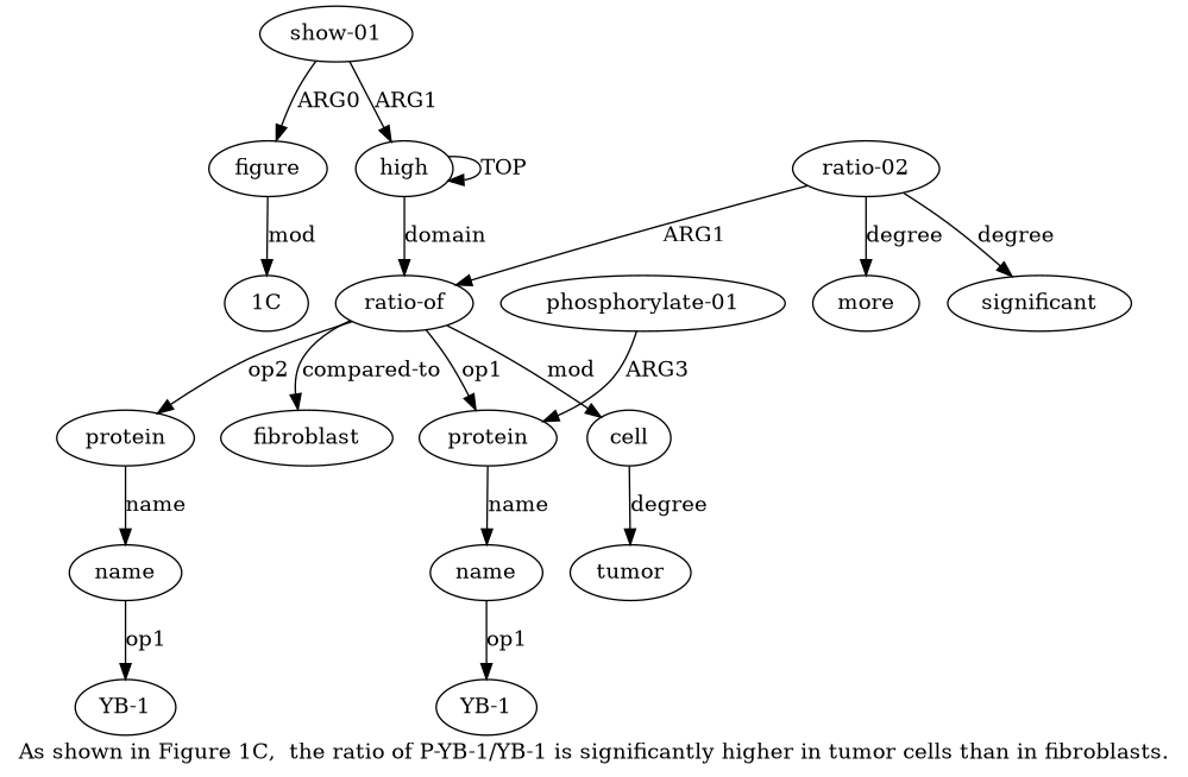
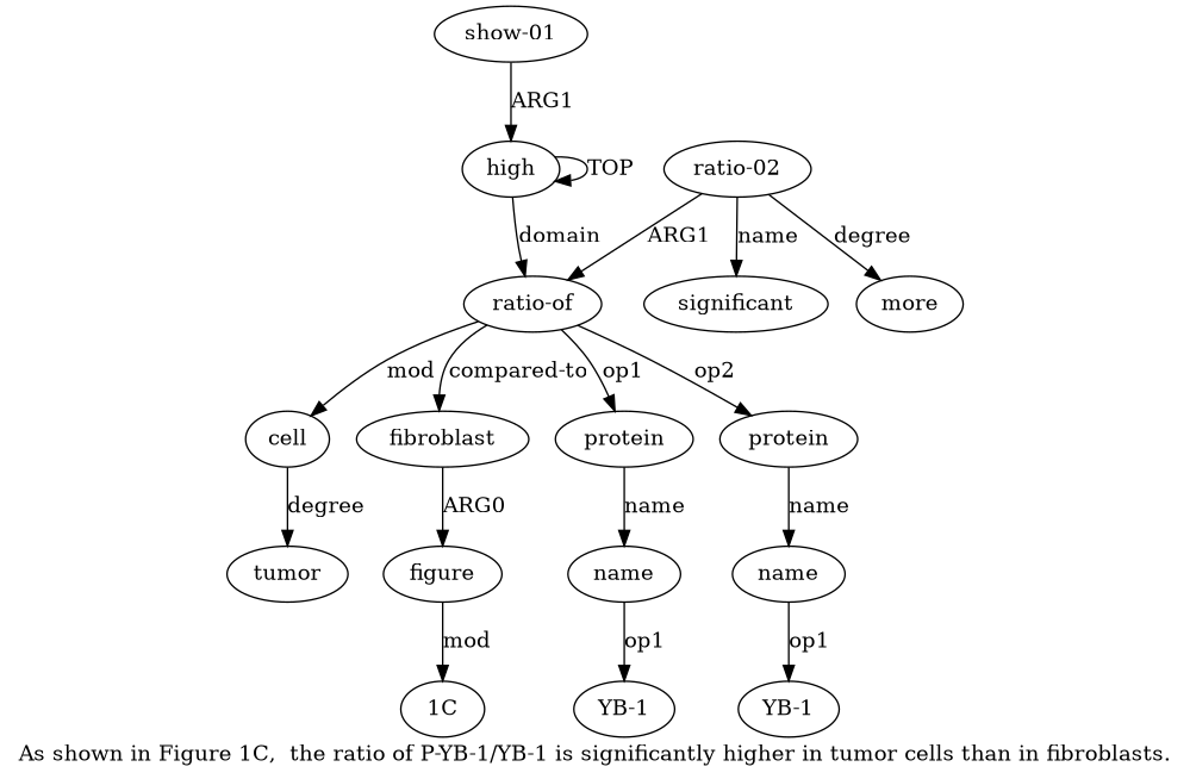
  digraph {
    label="As shown in Figure 1C,  the ratio of P-YB-1/YB-1 is significantly higher in tumor cells than in fibroblasts."
    node [color=black gold_ind=-1 gold_label="YB-1" test_ind=-1 test_label="YB-1"]
    edge [color=black gold_label=op1 test_label=op1]
    n1 [gold_ind=14 gold_label=figure label=figure test_ind=14 test_label=figure]
    n2 [gold_label="1C" label="1C" test_label="1C"]
    n3 [label="YB-1"]
    n4 [gold_ind=11 gold_label=tumor label=tumor test_ind=11 test_label=tumor]
    n5 [gold_ind=10 gold_label=cell label=cell test_ind=10 test_label=cell]
    n6 [gold_ind=13 gold_label="show-01" label="show-01" test_ind=13 test_label="show-01"]
    n7 [gold_ind=0 gold_label=high label=high test_ind=0 test_label=high]
    n8 [gold_ind=1 gold_label="ratio-of" label="ratio-of" test_ind=1 test_label="ratio-of"]
    n9 [gold_ind=12 gold_label=fibroblast label=fibroblast test_ind=12 test_label=fibroblast]
    n10 [gold_ind=2 gold_label=protein label=protein test_ind=2 test_label=protein]
    n11 [gold_ind=5 gold_label=protein label=protein test_ind=5 test_label=protein]
    n12 [label="YB-1"]
    n13 [gold_ind=3 gold_label=name label=name test_ind=3 test_label=name]
    n14 [gold_ind=6 gold_label=name label=name test_ind=6 test_label=name]
-   n15 [gold_ind=4 gold_label="phosphorylate-01" label="phosphorylate-01" test_ind=4 test_label="phosphorylate-01"]
    n16 [gold_ind=7 gold_label="high-02" label="ratio-02" test_ind=7 test_label="high-02"]
    n17 [gold_ind=9 gold_label=significant label=significant test_ind=9 test_label=significant]
    n18 [gold_ind=8 gold_label=more label=more test_ind=8 test_label=more]
    n1 -> n2 [gold_label=mod label=mod test_label=mod]
    n5 -> n4 [gold_label=mod label=degree test_label=mod]
-   n6 -> n1 [gold_label=ARG0 label=ARG0 test_label=ARG0]
+   n9 -> n1 [gold_label=ARG0 label=ARG0 test_label=ARG0]
    n6 -> n7 [gold_label=ARG1 label=ARG1 test_label=ARG1]
    n7 -> n7 [gold_label=TOP label=TOP test_label=TOP]
    n7 -> n8 [gold_label=domain label=domain test_label=domain]
    n8 -> n5 [gold_label=location label=mod test_label=location]
    n8 -> n9 [gold_label="compared-to" label="compared-to" test_label="compared-to"]
    n8 -> n10 [label=op1]
    n8 -> n11 [gold_label=op2 label=op2 test_label=op2]
    n10 -> n13 [gold_label=name label=name test_label=name]
    n11 -> n14 [gold_label=name label=name test_label=name]
    n13 -> n3 [label=op1]
    n14 -> n12 [label=op1]
-   n15 -> n10 [gold_label=ARG3 label=ARG3 test_label=ARG3]
    n16 -> n8 [gold_label=ARG1 label=ARG1 test_label=ARG1]
-   n16 -> n17 [gold_label=degree label=degree test_label=degree]
+   n16 -> n17 [gold_label=degree label=name test_label=degree]
    n16 -> n18 [gold_label=degree label=degree test_label=degree]
  }
